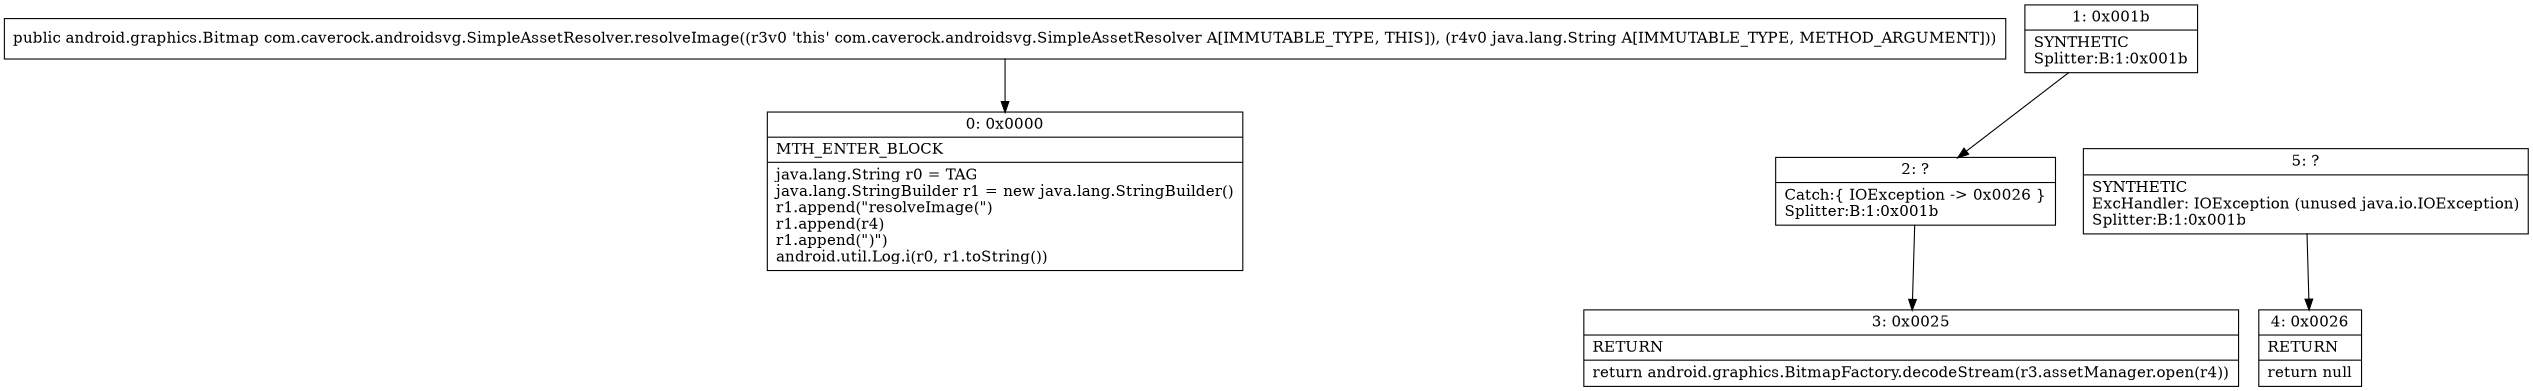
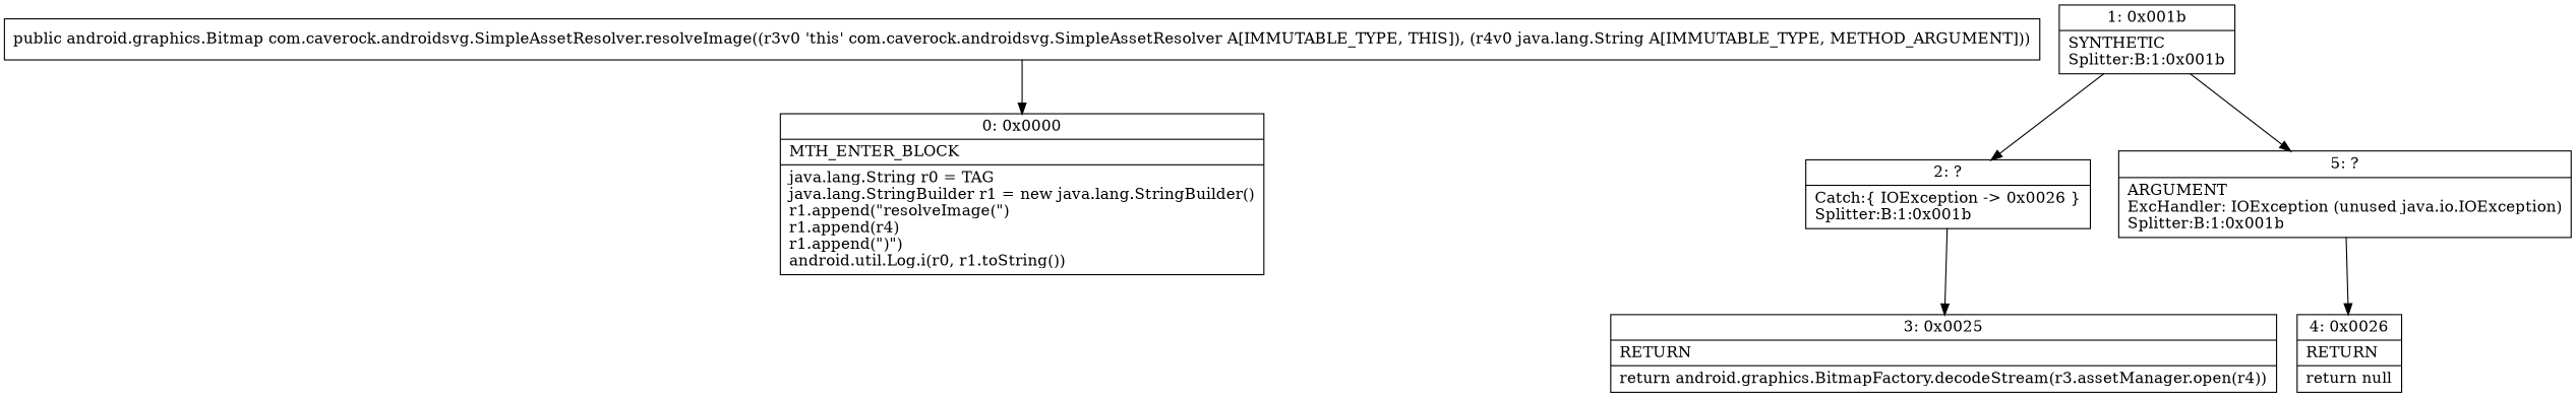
  digraph {
    node [shape=record]
    n1 [label="{0\:\ 0x0000|MTH_ENTER_BLOCK\l|java.lang.String r0 = TAG\ljava.lang.StringBuilder r1 = new java.lang.StringBuilder()\lr1.append(\"resolveImage(\")\lr1.append(r4)\lr1.append(\")\")\landroid.util.Log.i(r0, r1.toString())\l}"]
    n2 [label="{1\:\ 0x001b|SYNTHETIC\lSplitter:B:1:0x001b\l}"]
    n3 [label="{2\:\ ?|Catch:\{ IOException \-\> 0x0026 \}\lSplitter:B:1:0x001b\l}"]
-   n4 [label="{5\:\ ?|SYNTHETIC\lExcHandler: IOException (unused java.io.IOException)\lSplitter:B:1:0x001b\l}"]
+   n4 [label="{5\:\ ?|ARGUMENT\lExcHandler: IOException (unused java.io.IOException)\lSplitter:B:1:0x001b\l}"]
    n5 [label="{3\:\ 0x0025|RETURN\l|return android.graphics.BitmapFactory.decodeStream(r3.assetManager.open(r4))\l}"]
    n6 [label="{4\:\ 0x0026|RETURN\l|return null\l}"]
    n7 [label="{public android.graphics.Bitmap com.caverock.androidsvg.SimpleAssetResolver.resolveImage((r3v0 'this' com.caverock.androidsvg.SimpleAssetResolver A[IMMUTABLE_TYPE, THIS]), (r4v0 java.lang.String A[IMMUTABLE_TYPE, METHOD_ARGUMENT])) }"]
    n2 -> n3
+   n2 -> n4
    n3 -> n5
    n4 -> n6
    n7 -> n1
  }
